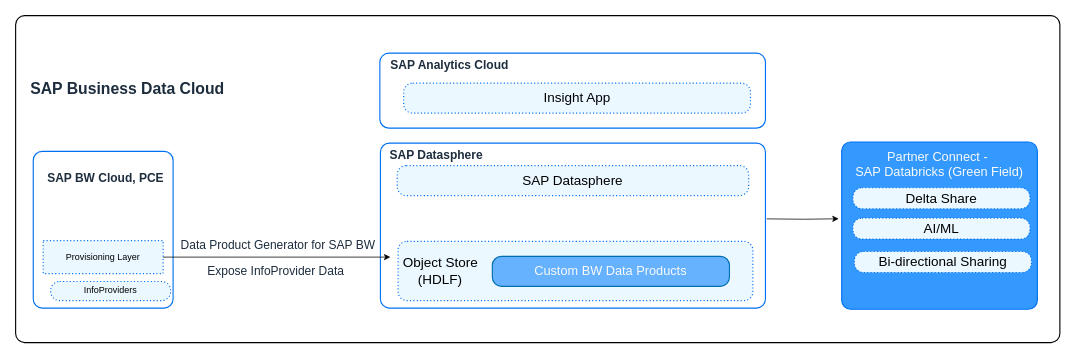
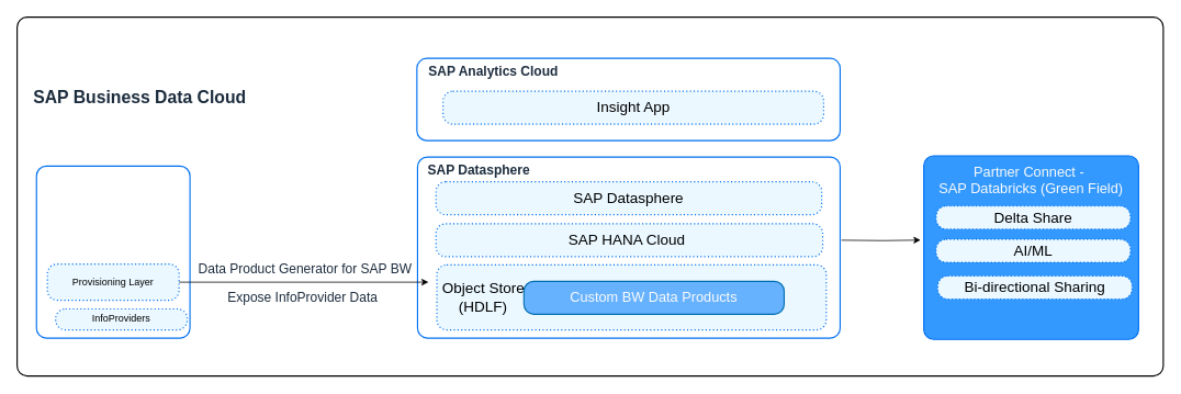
  <mxCell id="0" />
  <mxCell id="1" parent="0" />
  <mxCell id="2" value="" style="rounded=1;whiteSpace=wrap;html=1;arcSize=24;absoluteArcSize=1;imageWidth=64;imageHeight=64;strokeWidth=1.5;fontFamily=Arial;" parent="1" vertex="1"><mxGeometry x="20.34" y="20" width="1392.66" height="436" as="geometry" /></mxCell>
  <mxCell id="3" value="&lt;font face=&quot;arial&quot; style=&quot;font-size: 21px;&quot;&gt;&lt;b style=&quot;&quot;&gt;SAP Business Data Cloud&amp;nbsp;&lt;/b&gt;&lt;/font&gt;" style="text;html=1;align=center;verticalAlign=middle;resizable=0;points=[[0,0.5,0,0,0],[0.5,0,0,0,0],[0.5,1,0,0,0],[1,0.5,0,0,0]];autosize=1;strokeColor=none;fillColor=none;fontSize=12;fontColor=#1D2D3E;fontFamily=Helvetica;" parent="1" vertex="1"><mxGeometry x="27" y="97" width="290" height="40" as="geometry" /></mxCell>
  <mxCell id="4" value="" style="rounded=1;whiteSpace=wrap;html=1;strokeColor=#0070F2;fillColor=#ffffff;arcSize=24;absoluteArcSize=1;imageWidth=64;imageHeight=64;strokeWidth=1.5;" parent="1" vertex="1"><mxGeometry x="43.84" y="201" width="186.5" height="209" as="geometry" /></mxCell>
- <mxCell id="5" value="&lt;font face=&quot;arial&quot; style=&quot;font-size: 16px;&quot;&gt;&lt;b style=&quot;font-size: 16px;&quot;&gt;SAP BW Cloud, PCE&lt;/b&gt;&lt;/font&gt;" style="text;html=1;align=center;verticalAlign=middle;resizable=0;points=[[0,0.5,0,0,0],[0.5,0,0,0,0],[0.5,1,0,0,0],[1,0.5,0,0,0]];autosize=1;strokeColor=none;fillColor=none;fontSize=12;fontColor=#1D2D3E;fontFamily=Helvetica;" parent="1" vertex="1"><mxGeometry x="50.34" y="221" width="180" height="30" as="geometry" /></mxCell>
  <mxCell id="6" value="InfoProviders" style="rounded=1;whiteSpace=wrap;html=1;strokeColor=#0070F2;fillColor=#EBF8FF;arcSize=24;absoluteArcSize=1;imageWidth=64;imageHeight=64;strokeWidth=1.5;dashed=1;dashPattern=1 2;" parent="1" vertex="1"><mxGeometry x="67.09" y="374.5" width="160" height="25.5" as="geometry" /></mxCell>
  <mxCell id="7" value="" style="rounded=1;whiteSpace=wrap;html=1;strokeColor=#0070F2;fillColor=#ffffff;arcSize=24;absoluteArcSize=1;imageWidth=64;imageHeight=64;strokeWidth=1.5;" parent="1" vertex="1"><mxGeometry x="506.84" y="190" width="513.5" height="220" as="geometry" /></mxCell>
  <mxCell id="8" value="&lt;font face=&quot;arial&quot; style=&quot;font-size: 16px;&quot;&gt;&lt;b style=&quot;font-size: 16px;&quot;&gt;SAP Datasphere&lt;/b&gt;&lt;/font&gt;" style="text;html=1;align=center;verticalAlign=middle;resizable=0;points=[[0,0.5,0,0,0],[0.5,0,0,0,0],[0.5,1,0,0,0],[1,0.5,0,0,0]];autosize=1;strokeColor=none;fillColor=none;fontSize=12;fontColor=#1D2D3E;fontFamily=Helvetica;" parent="1" vertex="1"><mxGeometry x="506.09" y="190" width="150" height="30" as="geometry" /></mxCell>
  <mxCell id="9" value="" style="rounded=1;whiteSpace=wrap;html=1;strokeColor=#0070F2;fillColor=#ffffff;arcSize=24;absoluteArcSize=1;imageWidth=64;imageHeight=64;strokeWidth=1.5;" parent="1" vertex="1"><mxGeometry x="506.09" y="70" width="514.25" height="100" as="geometry" /></mxCell>
  <mxCell id="10" value="&lt;font face=&quot;arial&quot; style=&quot;font-size: 16px;&quot;&gt;&lt;b style=&quot;font-size: 16px;&quot;&gt;SAP Analytics Cloud&amp;nbsp;&lt;/b&gt;&lt;/font&gt;" style="text;html=1;align=center;verticalAlign=middle;resizable=0;points=[[0,0.5,0,0,0],[0.5,0,0,0,0],[0.5,1,0,0,0],[1,0.5,0,0,0]];autosize=1;strokeColor=none;fillColor=none;fontSize=12;fontColor=#1D2D3E;fontFamily=Helvetica;" parent="1" vertex="1"><mxGeometry x="506.09" y="70" width="190" height="30" as="geometry" /></mxCell>
  <mxCell id="11" value="&lt;font style=&quot;color: light-dark(rgb(250, 250, 250), rgb(237, 237, 237)); font-size: 17px;&quot;&gt;Partner Connect -&amp;nbsp;&lt;/font&gt;&lt;div&gt;&lt;font style=&quot;color: light-dark(rgb(250, 250, 250), rgb(237, 237, 237)); font-size: 17px;&quot;&gt;SAP Databricks (Green Field)&lt;/font&gt;&lt;/div&gt;&lt;div&gt;&lt;div&gt;&lt;font style=&quot;color: light-dark(rgb(250, 250, 250), rgb(237, 237, 237)); font-size: 17px;&quot;&gt;&lt;br&gt;&lt;/font&gt;&lt;/div&gt;&lt;div&gt;&lt;font style=&quot;color: light-dark(rgb(250, 250, 250), rgb(237, 237, 237)); font-size: 17px;&quot;&gt;&lt;br&gt;&lt;/font&gt;&lt;/div&gt;&lt;div&gt;&lt;font style=&quot;color: light-dark(rgb(250, 250, 250), rgb(237, 237, 237)); font-size: 17px;&quot;&gt;&lt;br&gt;&lt;/font&gt;&lt;/div&gt;&lt;div&gt;&lt;font style=&quot;color: light-dark(rgb(250, 250, 250), rgb(237, 237, 237)); font-size: 17px;&quot;&gt;&lt;br&gt;&lt;/font&gt;&lt;/div&gt;&lt;div&gt;&lt;font style=&quot;color: light-dark(rgb(250, 250, 250), rgb(237, 237, 237)); font-size: 17px;&quot;&gt;&lt;br&gt;&lt;/font&gt;&lt;/div&gt;&lt;div&gt;&lt;font style=&quot;color: light-dark(rgb(250, 250, 250), rgb(237, 237, 237)); font-size: 17px;&quot;&gt;&lt;br&gt;&lt;/font&gt;&lt;/div&gt;&lt;div&gt;&lt;font style=&quot;color: light-dark(rgb(250, 250, 250), rgb(237, 237, 237)); font-size: 17px;&quot;&gt;&lt;br&gt;&lt;/font&gt;&lt;/div&gt;&lt;div&gt;&lt;font style=&quot;color: light-dark(rgb(250, 250, 250), rgb(237, 237, 237)); font-size: 17px;&quot;&gt;&lt;br&gt;&lt;/font&gt;&lt;/div&gt;&lt;/div&gt;" style="rounded=1;whiteSpace=wrap;html=1;strokeColor=#0070F2;fillColor=#3399FF;arcSize=24;absoluteArcSize=1;imageWidth=64;imageHeight=64;strokeWidth=1.5;" parent="1" vertex="1"><mxGeometry x="1122" y="188.5" width="261" height="223" as="geometry" /></mxCell>
  <mxCell id="12" value="&lt;font style=&quot;font-size: 18px;&quot;&gt;Insight App&lt;/font&gt;" style="rounded=1;whiteSpace=wrap;html=1;strokeColor=#0070F2;fillColor=#EBF8FF;arcSize=24;absoluteArcSize=1;imageWidth=64;imageHeight=64;strokeWidth=1.5;dashed=1;dashPattern=1 2;" parent="1" vertex="1"><mxGeometry x="537.84" y="110" width="462.5" height="40" as="geometry" /></mxCell>
  <mxCell id="13" value="&lt;font style=&quot;font-size: 18px;&quot;&gt;SAP Datasphere&lt;/font&gt;&lt;span style=&quot;color: rgba(0, 0, 0, 0); font-family: monospace; font-size: 0px; text-align: start; text-wrap: nowrap;&quot;&gt;%3CmxGraphModel%3E%3Croot%3E%3CmxCell%20id%3D%220%22%2F%3E%3CmxCell%20id%3D%221%22%20parent%3D%220%22%2F%3E%3CmxCell%20id%3D%222%22%20value%3D%22%26lt%3Bfont%20style%3D%26quot%3Bfont-size%3A%2018px%3B%26quot%3B%26gt%3BInsight%20App%26lt%3B%2Ffont%26gt%3B%22%20style%3D%22rounded%3D1%3BwhiteSpace%3Dwrap%3Bhtml%3D1%3BstrokeColor%3D%230070F2%3BfillColor%3D%23EBF8FF%3BarcSize%3D24%3BabsoluteArcSize%3D1%3BimageWidth%3D64%3BimageHeight%3D64%3BstrokeWidth%3D1.5%3Bdashed%3D1%3BdashPattern%3D1%202%3B%22%20vertex%3D%221%22%20parent%3D%221%22%3E%3CmxGeometry%20x%3D%22-62.5%22%20y%3D%22-340%22%20width%3D%22462.5%22%20height%3D%2240%22%20as%3D%22geometry%22%2F%3E%3C%2FmxCell%3E%3C%2Froot%3E%3C%2FmxGraphModel%3E&lt;/span&gt;" style="rounded=1;whiteSpace=wrap;html=1;strokeColor=#0070F2;fillColor=#EBF8FF;arcSize=24;absoluteArcSize=1;imageWidth=64;imageHeight=64;strokeWidth=1.5;dashed=1;dashPattern=1 2;" parent="1" vertex="1"><mxGeometry x="529.22" y="220" width="468.75" height="40" as="geometry" /></mxCell>
+ <mxCell id="14" value="&lt;span style=&quot;font-size: 18px;&quot;&gt;SAP HANA Cloud&amp;nbsp;&lt;/span&gt;" style="rounded=1;whiteSpace=wrap;html=1;strokeColor=#0070F2;fillColor=#EBF8FF;arcSize=24;absoluteArcSize=1;imageWidth=64;imageHeight=64;strokeWidth=1.5;dashed=1;dashPattern=1 2;" parent="1" vertex="1"><mxGeometry x="529.22" y="271" width="470" height="40" as="geometry" /></mxCell>
  <mxCell id="15" value="&lt;span style=&quot;font-size: 18px;&quot;&gt;&amp;nbsp;Object Store&lt;/span&gt;&lt;div&gt;&lt;span style=&quot;font-size: 18px;&quot;&gt;&amp;nbsp; &amp;nbsp; &amp;nbsp;(HDLF)&lt;/span&gt;&lt;/div&gt;" style="rounded=1;whiteSpace=wrap;html=1;strokeColor=#0070F2;fillColor=#EBF8FF;arcSize=24;absoluteArcSize=1;imageWidth=64;imageHeight=64;strokeWidth=1.5;dashed=1;dashPattern=1 2;align=left;" parent="1" vertex="1"><mxGeometry x="530.34" y="321" width="473.25" height="79" as="geometry" /></mxCell>
- <mxCell id="16" value="&lt;font style=&quot;color: light-dark(rgb(250, 250, 250), rgb(237, 237, 237)); font-size: 17px;&quot;&gt;Custom BW Data Products&lt;/font&gt;" style="rounded=1;whiteSpace=wrap;html=1;strokeColor=#006EAF;fillColor=#66B2FF;arcSize=24;absoluteArcSize=1;imageWidth=64;imageHeight=64;strokeWidth=1.5;fontColor=#ffffff;" parent="1" vertex="1"><mxGeometry x="656.09" y="341" width="316.25" height="40" as="geometry" /></mxCell>
+ <mxCell id="16" value="&lt;font style=&quot;color: light-dark(rgb(250, 250, 250), rgb(237, 237, 237)); font-size: 17px;&quot;&gt;Custom BW Data Products&lt;/font&gt;" style="rounded=1;whiteSpace=wrap;html=1;strokeColor=#006EAF;fillColor=#66B2FF;arcSize=24;absoluteArcSize=1;imageWidth=64;imageHeight=64;strokeWidth=1.5;fontColor=#ffffff;" parent="1" vertex="1"><mxGeometry x="636.09" y="341" width="316.25" height="40" as="geometry" /></mxCell>
  <mxCell id="17" value="&lt;font face=&quot;arial&quot; style=&quot;font-size: 16px;&quot;&gt;&lt;span style=&quot;font-size: 16px;&quot;&gt;Data Product Generator for SAP BW&lt;/span&gt;&lt;/font&gt;" style="text;html=1;align=center;verticalAlign=middle;resizable=0;points=[[0,0.5,0,0,0],[0.5,0,0,0,0],[0.5,1,0,0,0],[1,0.5,0,0,0]];autosize=1;strokeColor=none;fillColor=none;fontSize=12;fontColor=#1D2D3E;fontFamily=Helvetica;" parent="1" vertex="1"><mxGeometry x="230.34" y="311" width="280" height="30" as="geometry" /></mxCell>
- <mxCell id="18" value="Provisioning Layer" style="whiteSpace=wrap;html=1;strokeColor=#0070F2;fillColor=#EBF8FF;arcSize=24;absoluteArcSize=1;imageWidth=64;imageHeight=64;strokeWidth=1.5;dashed=1;dashPattern=1 2;rounded=0;" parent="1" vertex="1"><mxGeometry x="57.09" y="320" width="160" height="44" as="geometry" /></mxCell>
+ <mxCell id="18" value="Provisioning Layer" style="rounded=1;whiteSpace=wrap;html=1;strokeColor=#0070F2;fillColor=#EBF8FF;arcSize=24;absoluteArcSize=1;imageWidth=64;imageHeight=64;strokeWidth=1.5;dashed=1;dashPattern=1 2;" parent="1" vertex="1"><mxGeometry x="57.09" y="320" width="160" height="44" as="geometry" /></mxCell>
  <mxCell id="19" style="edgeStyle=orthogonalEdgeStyle;rounded=0;orthogonalLoop=1;jettySize=auto;html=1;entryX=0.026;entryY=0.691;entryDx=0;entryDy=0;entryPerimeter=0;" parent="1" source="18" target="7" edge="1"><mxGeometry relative="1" as="geometry" /></mxCell>
  <mxCell id="20" value="&lt;font face=&quot;arial&quot; style=&quot;font-size: 16px;&quot;&gt;&lt;span style=&quot;font-size: 16px;&quot;&gt;Expose InfoProvider Data&lt;/span&gt;&lt;/font&gt;" style="text;html=1;align=center;verticalAlign=middle;resizable=0;points=[[0,0.5,0,0,0],[0.5,0,0,0,0],[0.5,1,0,0,0],[1,0.5,0,0,0]];autosize=1;strokeColor=none;fillColor=none;fontSize=12;fontColor=#1D2D3E;fontFamily=Helvetica;" parent="1" vertex="1"><mxGeometry x="266.84" y="344.5" width="200" height="31" as="geometry" /></mxCell>
  <mxCell id="21" value="&lt;span style=&quot;font-size: 18px;&quot;&gt;Delta Share&lt;/span&gt;" style="rounded=1;whiteSpace=wrap;html=1;strokeColor=#0070F2;fillColor=#EBF8FF;arcSize=24;absoluteArcSize=1;imageWidth=64;imageHeight=64;strokeWidth=1.5;dashed=1;dashPattern=1 2;" parent="1" vertex="1"><mxGeometry x="1137" y="249.5" width="236" height="28" as="geometry" /></mxCell>
  <mxCell id="22" value="&lt;span style=&quot;font-size: 18px;&quot;&gt;AI/ML&lt;/span&gt;&lt;span style=&quot;color: rgba(0, 0, 0, 0); font-family: monospace; font-size: 0px; text-align: start; text-wrap: nowrap;&quot;&gt;%3CmxGraphModel%3E%3Croot%3E%3CmxCell%20id%3D%220%22%2F%3E%3CmxCell%20id%3D%221%22%20parent%3D%220%22%2F%3E%3CmxCell%20id%3D%222%22%20value%3D%22%26lt%3Bspan%20style%3D%26quot%3Bfont-size%3A%2018px%3B%26quot%3B%26gt%3BDelta%20Share%26lt%3B%2Fspan%26gt%3B%22%20style%3D%22rounded%3D1%3BwhiteSpace%3Dwrap%3Bhtml%3D1%3BstrokeColor%3D%230070F2%3BfillColor%3D%23EBF8FF%3BarcSize%3D24%3BabsoluteArcSize%3D1%3BimageWidth%3D64%3BimageHeight%3D64%3BstrokeWidth%3D1.5%3Bdashed%3D1%3BdashPattern%3D1%202%3B%22%20vertex%3D%221%22%20parent%3D%221%22%3E%3CmxGeometry%20x%3D%22729%22%20y%3D%221160%22%20width%3D%22236%22%20height%3D%2228%22%20as%3D%22geometry%22%2F%3E%3C%2FmxCell%3E%3C%2Froot%3E%3C%2FmxGraphModel%3E&lt;/span&gt;" style="rounded=1;whiteSpace=wrap;html=1;strokeColor=#0070F2;fillColor=#EBF8FF;arcSize=24;absoluteArcSize=1;imageWidth=64;imageHeight=64;strokeWidth=1.5;dashed=1;dashPattern=1 2;" parent="1" vertex="1"><mxGeometry x="1137" y="290" width="236" height="28" as="geometry" /></mxCell>
  <mxCell id="23" value="&lt;span style=&quot;font-size: 18px;&quot;&gt;Bi-directional Sharing&lt;/span&gt;" style="rounded=1;whiteSpace=wrap;html=1;strokeColor=#0070F2;fillColor=#EBF8FF;arcSize=24;absoluteArcSize=1;imageWidth=64;imageHeight=64;strokeWidth=1.5;dashed=1;dashPattern=1 2;" parent="1" vertex="1"><mxGeometry x="1139" y="334.5" width="236" height="28" as="geometry" /></mxCell>
  <mxCell id="24" style="edgeStyle=orthogonalEdgeStyle;rounded=0;orthogonalLoop=1;jettySize=auto;html=1;entryX=-0.015;entryY=0.459;entryDx=0;entryDy=0;entryPerimeter=0;" parent="1" target="11" edge="1"><mxGeometry relative="1" as="geometry"><mxPoint x="1022" y="291" as="sourcePoint" /></mxGeometry></mxCell>
